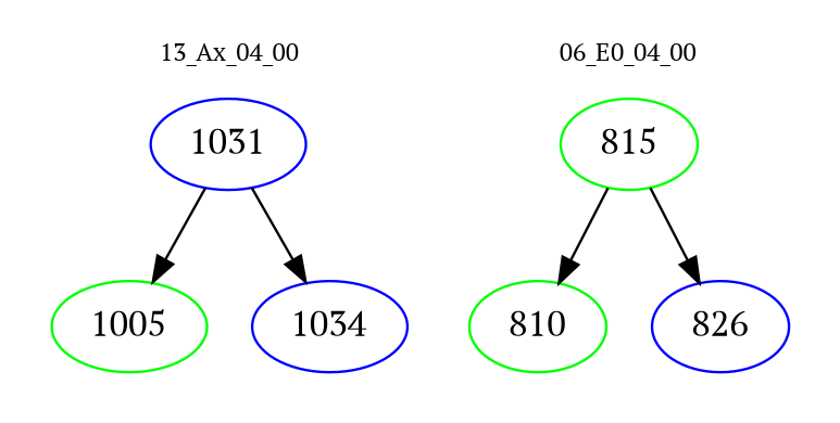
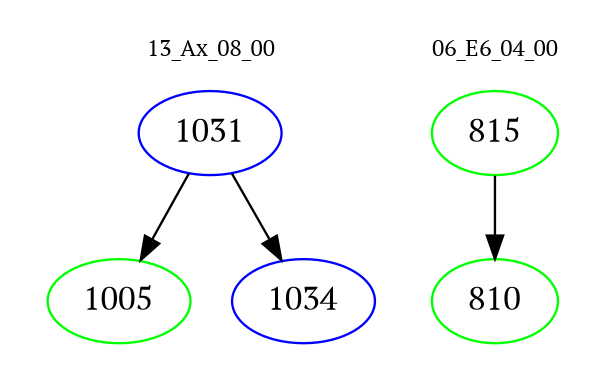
  digraph {
    fontname="PT Serif"
    node [color=blue fontname="PT Serif"]
    edge [color=black fontname="PT Serif"]
    n1 [label=1031]
    n2 [color=green label=1005]
    n3 [label=1034]
    n4 [color=green label=815]
    n5 [color=green label=810]
-   n6 [label=826]
    subgraph cluster_1 {
      color=white
      fontsize=10
-     label="13_Ax_04_00"
+     label="13_Ax_08_00"
      n1
      n2
      n3
    }
    subgraph cluster_2 {
      color=white
      fontsize=10
-     label="06_E0_04_00"
+     label="06_E6_04_00"
      n4
      n5
-     n6
    }
    n1 -> n2
    n1 -> n3
    n4 -> n5
-   n4 -> n6
  }
